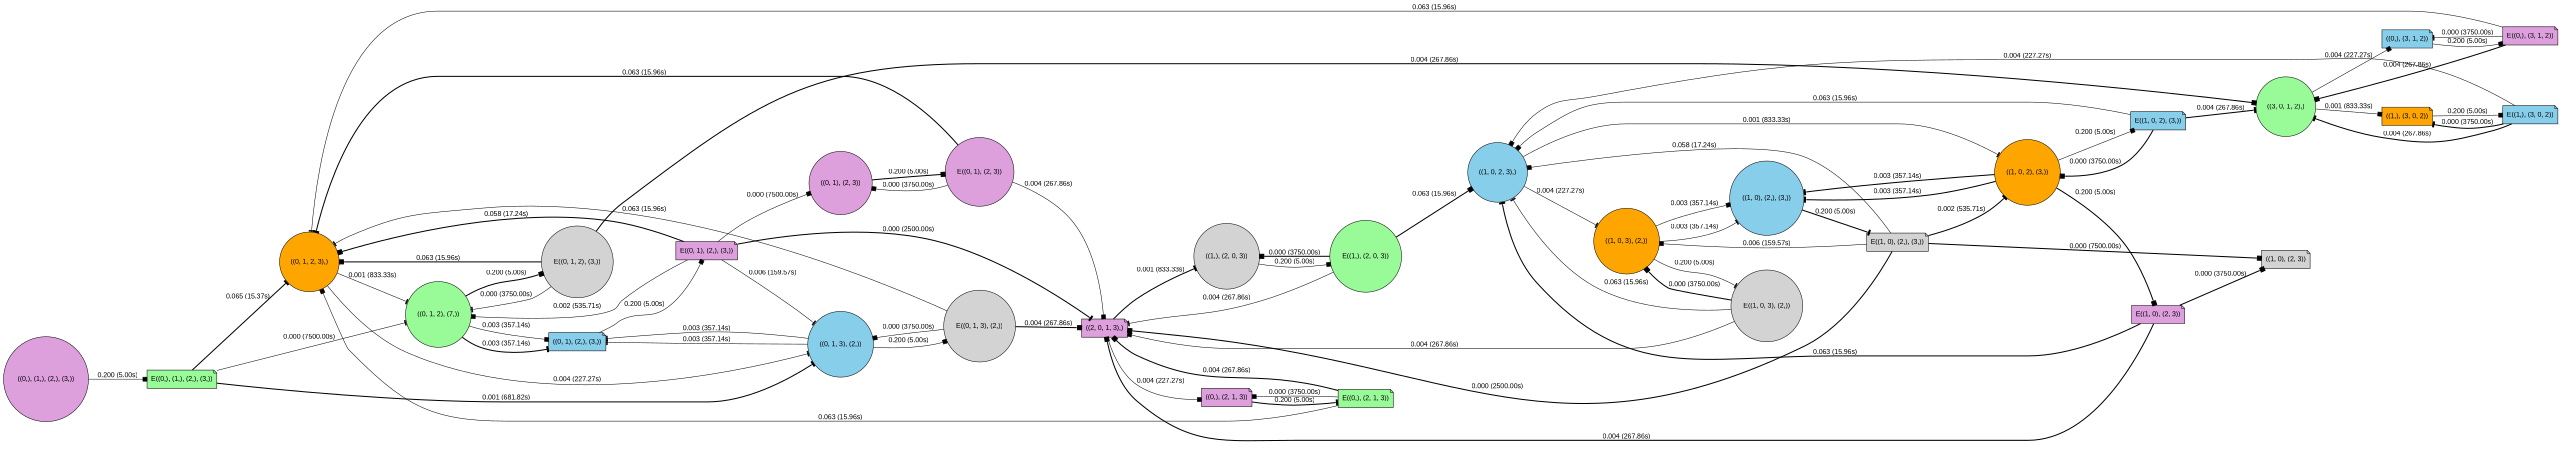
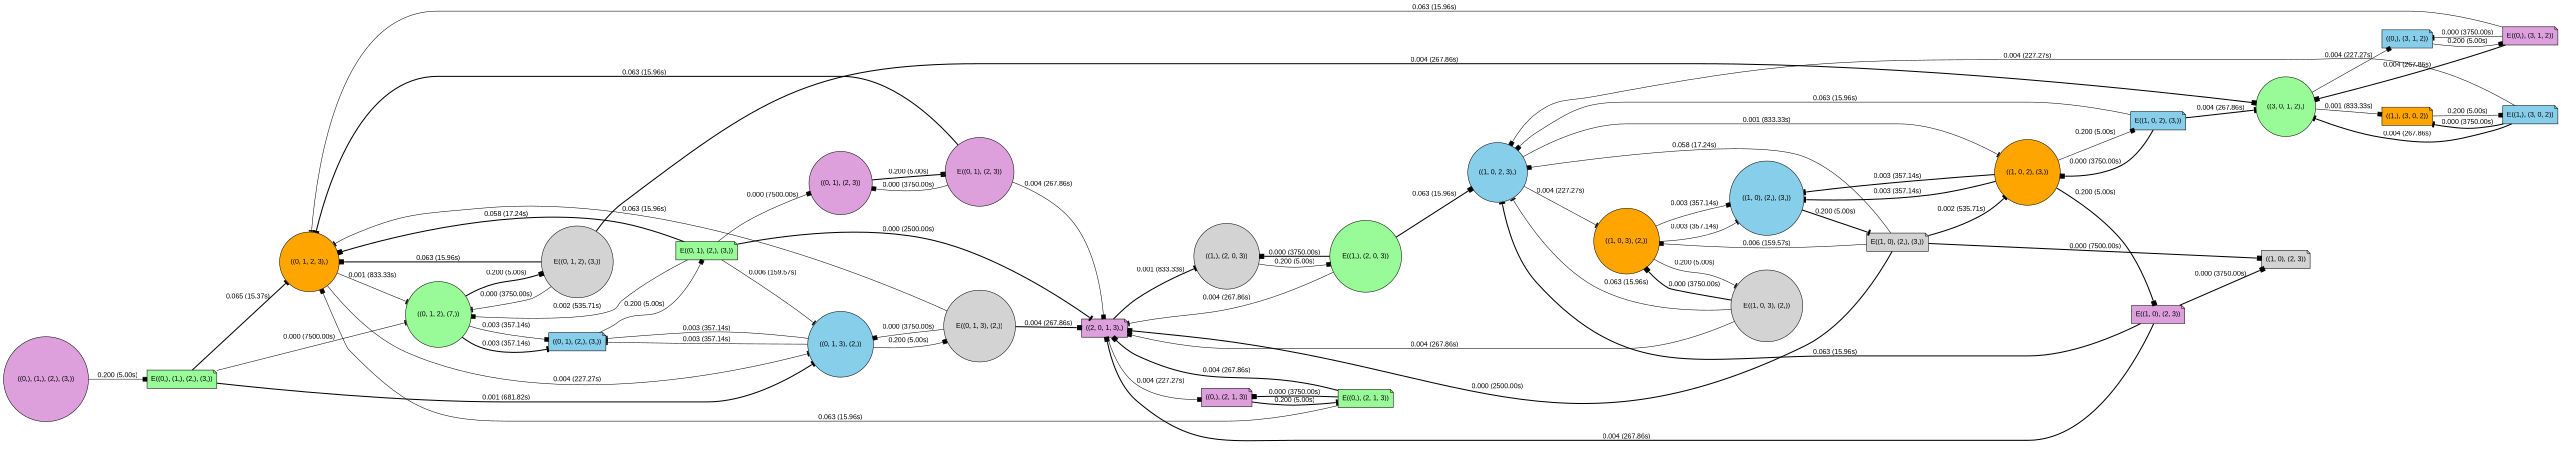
  digraph {
    fontname="Liberation Sans"
    rankdir=LR
    node [fillcolor=plum fontname="Liberation Sans" shape=circle style=filled]
    edge [arrowhead=box fontname="Liberation Sans" style=solid]
    "E((0,), (1,), (2,), (3,))" [fillcolor=palegreen shape=note]
    "((0,), (1,), (2,), (3,))"
    "((0, 1, 2, 3),)" [fillcolor=orange]
    n4 [fillcolor=palegreen label="((0, 1, 2), (7,))"]
    "((0, 1, 3), (2,))" [fillcolor=skyblue]
    "((0, 1), (2,), (3,))" [fillcolor=skyblue shape=note]
    "E((0, 1, 2), (3,))" [fillcolor=lightgrey]
    "E((0, 1, 3), (2,))" [fillcolor=lightgrey]
-   "E((0, 1), (2,), (3,))" [shape=note]
+   "E((0, 1), (2,), (3,))" [fillcolor=palegreen shape=note]
    "((3, 0, 1, 2),)" [fillcolor=palegreen]
    "((2, 0, 1, 3),)" [shape=note]
    "((1,), (2, 0, 3))" [fillcolor=lightgrey]
    "((0,), (2, 1, 3))" [shape=note]
    "E((1,), (2, 0, 3))" [fillcolor=palegreen]
    "E((0,), (2, 1, 3))" [fillcolor=palegreen shape=note]
    "((0, 1), (2, 3))"
    "((1,), (3, 0, 2))" [fillcolor=orange shape=note]
    "((0,), (3, 1, 2))" [fillcolor=skyblue shape=note]
    "E((1,), (3, 0, 2))" [fillcolor=skyblue shape=note]
    "E((0,), (3, 1, 2))" [shape=note]
    "((1, 0, 2, 3),)" [fillcolor=skyblue]
    "E((0, 1), (2, 3))"
    "((1, 0, 3), (2,))" [fillcolor=orange]
    "((1, 0, 2), (3,))" [fillcolor=orange]
    "E((1, 0, 3), (2,))" [fillcolor=lightgrey]
    "((1, 0), (2,), (3,))" [fillcolor=skyblue]
    "E((1, 0, 2), (3,))" [fillcolor=skyblue shape=note]
    "E((1, 0), (2, 3))" [shape=note]
    "E((1, 0), (2,), (3,))" [fillcolor=lightgrey shape=note]
    "((1, 0), (2, 3))" [fillcolor=lightgrey shape=note]
    "E((0,), (1,), (2,), (3,))" -> "((0, 1, 2, 3),)" [arrowhead=tee label="0.065 (15.37s)" style=bold]
    "E((0,), (1,), (2,), (3,))" -> n4 [arrowhead=tee label="0.000 (7500.00s)"]
    "E((0,), (1,), (2,), (3,))" -> "((0, 1, 3), (2,))" [arrowhead=tee label="0.001 (681.82s)" style=bold]
    "((0,), (1,), (2,), (3,))" -> "E((0,), (1,), (2,), (3,))" [label="0.200 (5.00s)"]
    "((0, 1, 2, 3),)" -> n4 [arrowhead=tee label="0.001 (833.33s)"]
    "((0, 1, 2, 3),)" -> "((0, 1, 3), (2,))" [arrowhead=tee label="0.004 (227.27s)"]
    n4 -> "((0, 1), (2,), (3,))" [label="0.003 (357.14s)"]
    n4 -> "((0, 1), (2,), (3,))" [arrowhead=tee label="0.003 (357.14s)" style=bold]
    n4 -> "E((0, 1, 2), (3,))" [label="0.200 (5.00s)" style=bold]
    "((0, 1, 3), (2,))" -> "((0, 1), (2,), (3,))" [arrowhead=tee label="0.003 (357.14s)"]
    "((0, 1, 3), (2,))" -> "((0, 1), (2,), (3,))" [arrowhead=tee label="0.003 (357.14s)"]
    "((0, 1, 3), (2,))" -> "E((0, 1, 3), (2,))" [label="0.200 (5.00s)"]
    "((0, 1), (2,), (3,))" -> "E((0, 1), (2,), (3,))" [label="0.200 (5.00s)"]
    "E((0, 1, 2), (3,))" -> "((0, 1, 2, 3),)" [label="0.063 (15.96s)" style=bold]
    "E((0, 1, 2), (3,))" -> n4 [arrowhead=tee label="0.000 (3750.00s)"]
    "E((0, 1, 2), (3,))" -> "((3, 0, 1, 2),)" [label="0.004 (267.86s)" style=bold]
    "E((0, 1, 3), (2,))" -> "((0, 1, 2, 3),)" [arrowhead=tee label="0.063 (15.96s)"]
    "E((0, 1, 3), (2,))" -> "((0, 1, 3), (2,))" [label="0.000 (3750.00s)"]
    "E((0, 1, 3), (2,))" -> "((2, 0, 1, 3),)" [label="0.004 (267.86s)" style=bold]
    "E((0, 1), (2,), (3,))" -> "((0, 1, 2, 3),)" [label="0.058 (17.24s)" style=bold]
    "E((0, 1), (2,), (3,))" -> n4 [label="0.002 (535.71s)"]
    "E((0, 1), (2,), (3,))" -> "((0, 1, 3), (2,))" [arrowhead=tee label="0.006 (159.57s)"]
    "E((0, 1), (2,), (3,))" -> "((2, 0, 1, 3),)" [arrowhead=tee label="0.000 (2500.00s)" style=bold]
    "E((0, 1), (2,), (3,))" -> "((0, 1), (2, 3))" [label="0.000 (7500.00s)"]
    "((3, 0, 1, 2),)" -> "((1,), (3, 0, 2))" [label="0.001 (833.33s)"]
    "((3, 0, 1, 2),)" -> "((0,), (3, 1, 2))" [label="0.004 (227.27s)"]
    "((2, 0, 1, 3),)" -> "((1,), (2, 0, 3))" [arrowhead=tee label="0.001 (833.33s)" style=bold]
    "((2, 0, 1, 3),)" -> "((0,), (2, 1, 3))" [label="0.004 (227.27s)"]
    "((1,), (2, 0, 3))" -> "E((1,), (2, 0, 3))" [label="0.200 (5.00s)"]
    "((0,), (2, 1, 3))" -> "E((0,), (2, 1, 3))" [arrowhead=tee label="0.200 (5.00s)" style=bold]
    "E((1,), (2, 0, 3))" -> "((2, 0, 1, 3),)" [arrowhead=tee label="0.004 (267.86s)"]
    "E((1,), (2, 0, 3))" -> "((1,), (2, 0, 3))" [label="0.000 (3750.00s)" style=bold]
    "E((1,), (2, 0, 3))" -> "((1, 0, 2, 3),)" [label="0.063 (15.96s)" style=bold]
    "E((0,), (2, 1, 3))" -> "((0, 1, 2, 3),)" [label="0.063 (15.96s)"]
    "E((0,), (2, 1, 3))" -> "((2, 0, 1, 3),)" [label="0.004 (267.86s)" style=bold]
-   "E((0,), (2, 1, 3))" -> "((0,), (2, 1, 3))" [label="0.000 (3750.00s)"]
+   "E((0,), (2, 1, 3))" -> "((0,), (2, 1, 3))" [label="0.000 (3750.00s)" style=bold]
    "((0, 1), (2, 3))" -> "E((0, 1), (2, 3))" [label="0.200 (5.00s)" style=bold]
    "((1,), (3, 0, 2))" -> "E((1,), (3, 0, 2))" [label="0.200 (5.00s)"]
    "((0,), (3, 1, 2))" -> "E((0,), (3, 1, 2))" [label="0.200 (5.00s)"]
    "E((1,), (3, 0, 2))" -> "((3, 0, 1, 2),)" [arrowhead=tee label="0.004 (267.86s)" style=bold]
    "E((1,), (3, 0, 2))" -> "((1,), (3, 0, 2))" [arrowhead=tee label="0.000 (3750.00s)" style=bold]
    "E((1,), (3, 0, 2))" -> "((1, 0, 2, 3),)" [label="0.004 (227.27s)"]
    "E((0,), (3, 1, 2))" -> "((0, 1, 2, 3),)" [arrowhead=tee label="0.063 (15.96s)"]
    "E((0,), (3, 1, 2))" -> "((3, 0, 1, 2),)" [label="0.004 (267.86s)" style=bold]
    "E((0,), (3, 1, 2))" -> "((0,), (3, 1, 2))" [arrowhead=tee label="0.000 (3750.00s)"]
    "((1, 0, 2, 3),)" -> "((1, 0, 3), (2,))" [arrowhead=tee label="0.004 (227.27s)"]
    "((1, 0, 2, 3),)" -> "((1, 0, 2), (3,))" [arrowhead=tee label="0.001 (833.33s)"]
    "E((0, 1), (2, 3))" -> "((0, 1, 2, 3),)" [arrowhead=tee label="0.063 (15.96s)" style=bold]
    "E((0, 1), (2, 3))" -> "((2, 0, 1, 3),)" [label="0.004 (267.86s)"]
    "E((0, 1), (2, 3))" -> "((0, 1), (2, 3))" [label="0.000 (3750.00s)"]
    "((1, 0, 3), (2,))" -> "E((1, 0, 3), (2,))" [arrowhead=tee label="0.200 (5.00s)"]
    "((1, 0, 3), (2,))" -> "((1, 0), (2,), (3,))" [label="0.003 (357.14s)"]
    "((1, 0, 3), (2,))" -> "((1, 0), (2,), (3,))" [arrowhead=tee label="0.003 (357.14s)"]
    "((1, 0, 2), (3,))" -> "((1, 0), (2,), (3,))" [arrowhead=tee label="0.003 (357.14s)" style=bold]
    "((1, 0, 2), (3,))" -> "((1, 0), (2,), (3,))" [arrowhead=tee label="0.003 (357.14s)" style=bold]
    "((1, 0, 2), (3,))" -> "E((1, 0, 2), (3,))" [label="0.200 (5.00s)"]
    "((1, 0, 2), (3,))" -> "E((1, 0), (2, 3))" [label="0.200 (5.00s)" style=bold]
    "E((1, 0, 3), (2,))" -> "((2, 0, 1, 3),)" [label="0.004 (267.86s)"]
    "E((1, 0, 3), (2,))" -> "((1, 0, 2, 3),)" [arrowhead=tee label="0.063 (15.96s)"]
    "E((1, 0, 3), (2,))" -> "((1, 0, 3), (2,))" [label="0.000 (3750.00s)" style=bold]
    "((1, 0), (2,), (3,))" -> "E((1, 0), (2,), (3,))" [arrowhead=tee label="0.200 (5.00s)" style=bold]
    "E((1, 0, 2), (3,))" -> "((3, 0, 1, 2),)" [arrowhead=tee label="0.004 (267.86s)" style=bold]
    "E((1, 0, 2), (3,))" -> "((1, 0, 2, 3),)" [label="0.063 (15.96s)"]
    "E((1, 0, 2), (3,))" -> "((1, 0, 2), (3,))" [label="0.000 (3750.00s)" style=bold]
    "E((1, 0), (2, 3))" -> "((2, 0, 1, 3),)" [label="0.004 (267.86s)" style=bold]
    "E((1, 0), (2, 3))" -> "((1, 0, 2, 3),)" [arrowhead=tee label="0.063 (15.96s)" style=bold]
    "E((1, 0), (2, 3))" -> "((1, 0), (2, 3))" [label="0.000 (3750.00s)" style=bold]
    "E((1, 0), (2,), (3,))" -> "((2, 0, 1, 3),)" [label="0.000 (2500.00s)" style=bold]
    "E((1, 0), (2,), (3,))" -> "((1, 0, 2, 3),)" [label="0.058 (17.24s)"]
    "E((1, 0), (2,), (3,))" -> "((1, 0, 3), (2,))" [label="0.006 (159.57s)"]
    "E((1, 0), (2,), (3,))" -> "((1, 0, 2), (3,))" [arrowhead=tee label="0.002 (535.71s)" style=bold]
    "E((1, 0), (2,), (3,))" -> "((1, 0), (2, 3))" [label="0.000 (7500.00s)" style=bold]
  }
